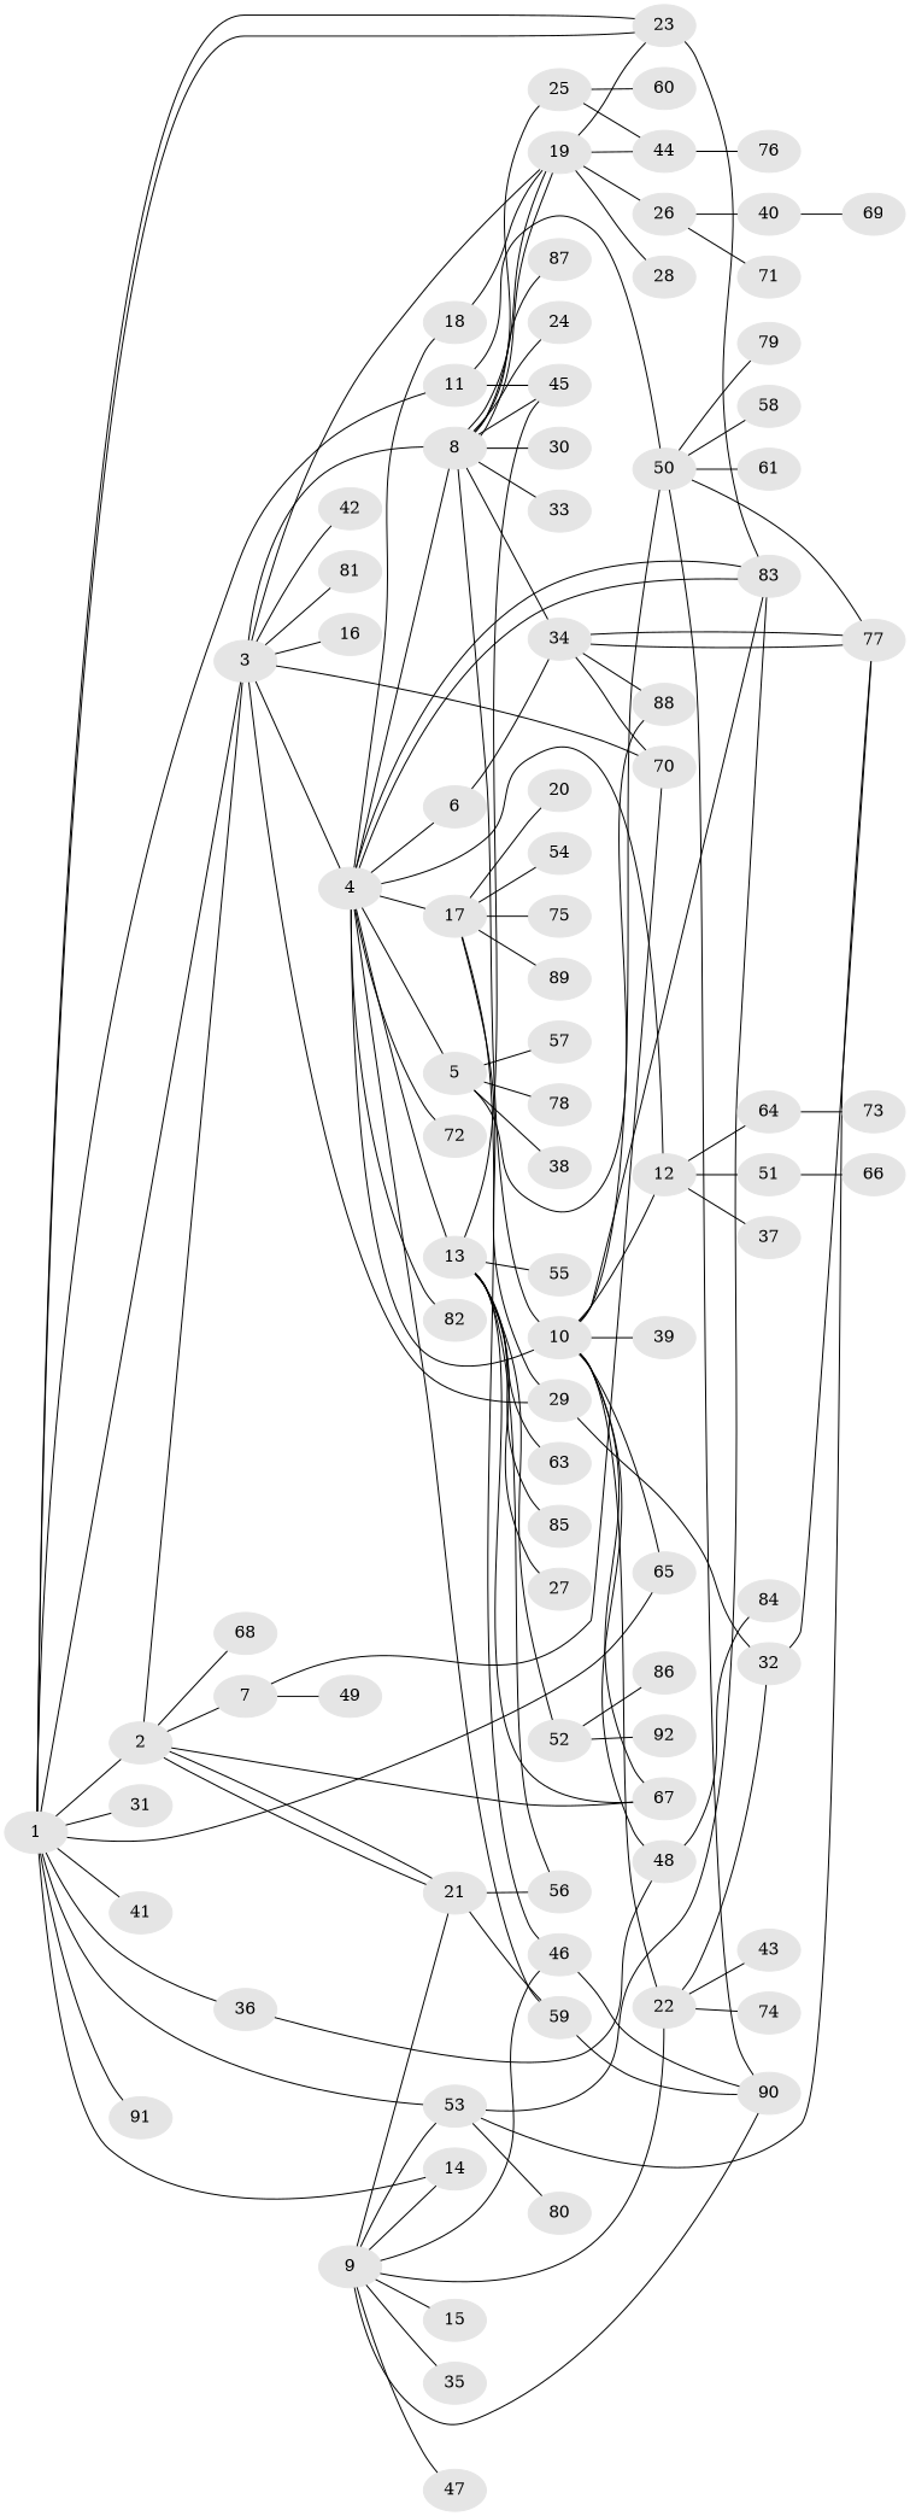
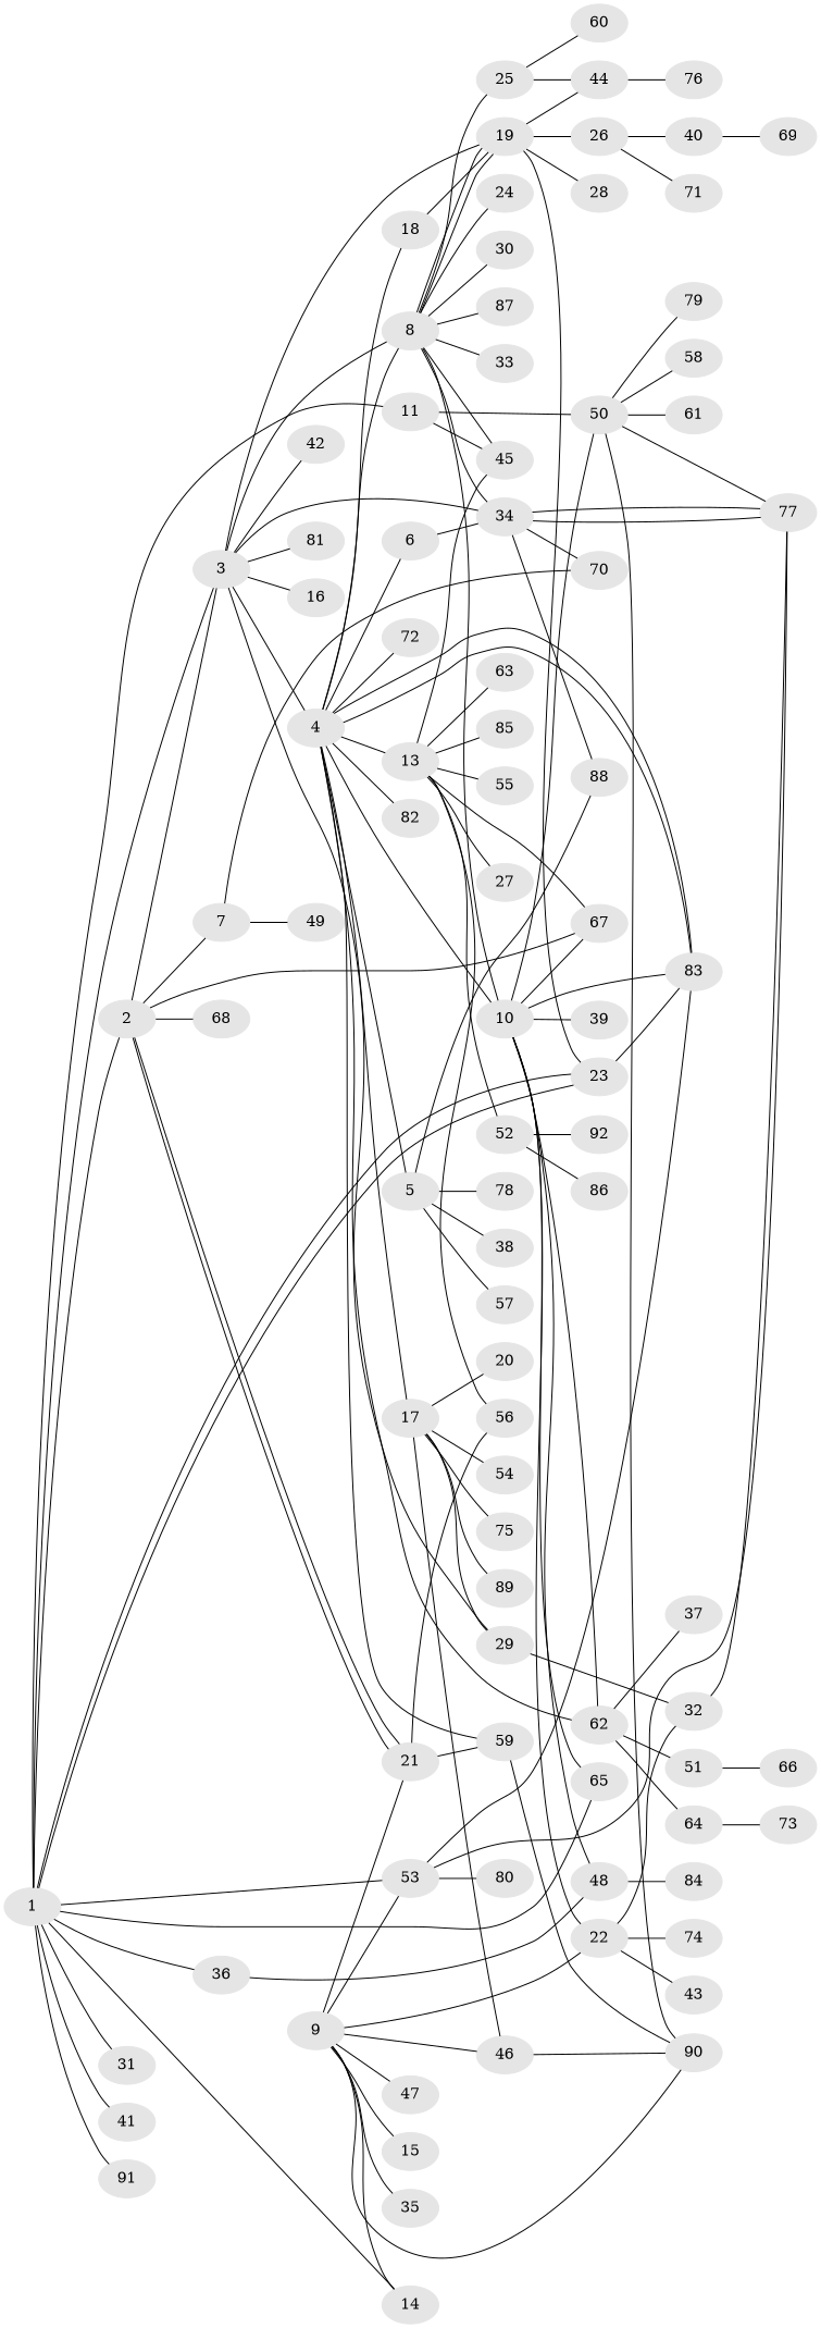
  graph {
    rankdir=LR
    node [color=gray90 style=filled]
    1
    2
    3
    11
    23
    31
    36
    41
    53
    65
    91
    14
    7
    21
    67
    68
    4
    8
    16
    19
    29
    34
    42
    81
    9
    15
    22
    35
    46
    47
    90
    45
    50
    83
    48
    77
    80
    49
    70
    59
    56
    5
    6
    10
-   12
+   12 [label=62]
    13
    17
    18
    72
    82
    24
    25
    30
    33
    87
    26
    28
    44
    32
    88
    38
    57
    78
    39
    37
    51
    64
    27
    52
    55
    63
    85
    20
    54
    75
    89
    60
    43
    74
    84
    58
    61
    79
    66
    73
    n86 [label=92]
    86
    40
    71
    76
    69
    1 -- 2
    1 -- 3
    1 -- 11
    1 -- 23
    1 -- 23
    1 -- 31
    1 -- 36
    1 -- 41
    1 -- 53
    1 -- 65
    1 -- 91
    1 -- 14
    2 -- 3
    2 -- 7
    2 -- 21
    2 -- 21
    2 -- 67
    2 -- 68
    3 -- 4
    3 -- 8
    3 -- 16
    3 -- 19
    3 -- 29
-   3 -- 70
+   3 -- 34
    3 -- 42
    3 -- 81
    11 -- 45
    11 -- 50
    23 -- 83
    36 -- 48
    53 -- 83
    53 -- 77
    53 -- 80
    7 -- 49
    7 -- 70
    21 -- 59
    21 -- 56
    4 -- 8
    4 -- 83
    4 -- 83
    4 -- 59
    4 -- 5
    4 -- 6
    4 -- 10
    4 -- 12
    4 -- 13
    4 -- 17
    4 -- 18
    4 -- 72
    4 -- 82
    8 -- 19
    8 -- 19
    8 -- 34
    8 -- 45
    8 -- 10
    8 -- 24
    8 -- 25
    8 -- 30
    8 -- 33
    8 -- 87
    19 -- 23
    19 -- 26
    19 -- 28
    19 -- 44
    29 -- 32
    34 -- 77
    34 -- 77
    34 -- 70
    34 -- 88
    9 -- 53
    9 -- 14
    9 -- 21
    9 -- 15
    9 -- 22
    9 -- 35
    9 -- 46
    9 -- 47
    9 -- 90
    22 -- 32
    22 -- 43
    22 -- 74
    46 -- 90
    50 -- 90
    50 -- 77
    50 -- 58
    50 -- 61
    50 -- 79
    48 -- 84
    59 -- 90
    5 -- 88
    5 -- 38
    5 -- 57
    5 -- 78
    6 -- 34
    10 -- 65
    10 -- 67
    10 -- 22
    10 -- 50
    10 -- 83
    10 -- 48
    10 -- 12
    10 -- 39
    12 -- 37
    12 -- 51
    12 -- 64
    13 -- 67
    13 -- 45
    13 -- 56
    13 -- 27
    13 -- 52
    13 -- 55
    13 -- 63
    13 -- 85
    17 -- 29
    17 -- 46
    17 -- 20
    17 -- 54
    17 -- 75
    17 -- 89
    18 -- 19
    25 -- 44
    25 -- 60
    26 -- 40
    26 -- 71
    44 -- 76
    32 -- 77
    51 -- 66
    64 -- 73
    52 -- n86
    52 -- 86
    40 -- 69
  }
